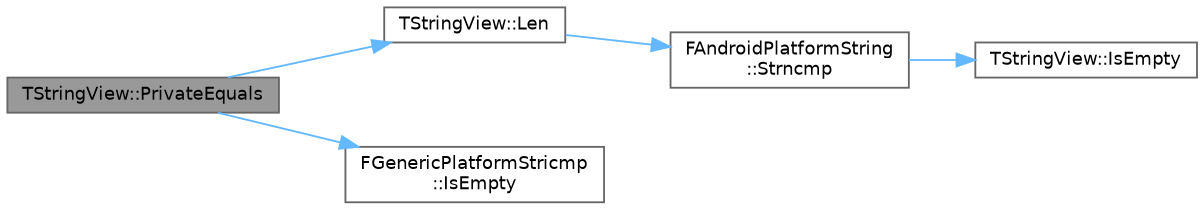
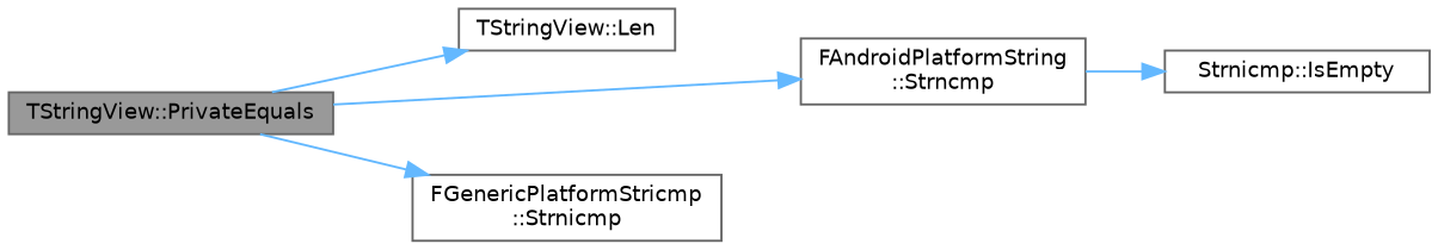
  digraph {
    fontname="DejaVu Sans"
    rankdir=LR
    node [color=grey40 fillcolor=white fontname="DejaVu Sans" fontsize=10 shape=box style=filled]
    edge [color=steelblue1 fontname="DejaVu Sans" fontsize=10 labelfontname=Helvetica labelfontsize=10 style=solid]
    n1 [color=gray40 fillcolor=grey60 fontcolor=black height=0.2 label="TStringView::PrivateEquals" width=0.4]
    n2 [height=0.2 label="TStringView::Len" width=0.4]
    n3 [height=0.2 label="FAndroidPlatformString\l::Strncmp" width=0.4]
-   n4 [height=0.2 label="FGenericPlatformStricmp\l::IsEmpty" width=0.4]
-   n5 [height=0.2 label="TStringView::IsEmpty" width=0.4]
+   n4 [height=0.2 label="FGenericPlatformStricmp\l::Strnicmp" width=0.4]
+   n5 [height=0.2 label="Strnicmp::IsEmpty" width=0.4]
    n1 -> n2
-   n2 -> n3
+   n1 -> n3
    n1 -> n4
    n3 -> n5
  }
